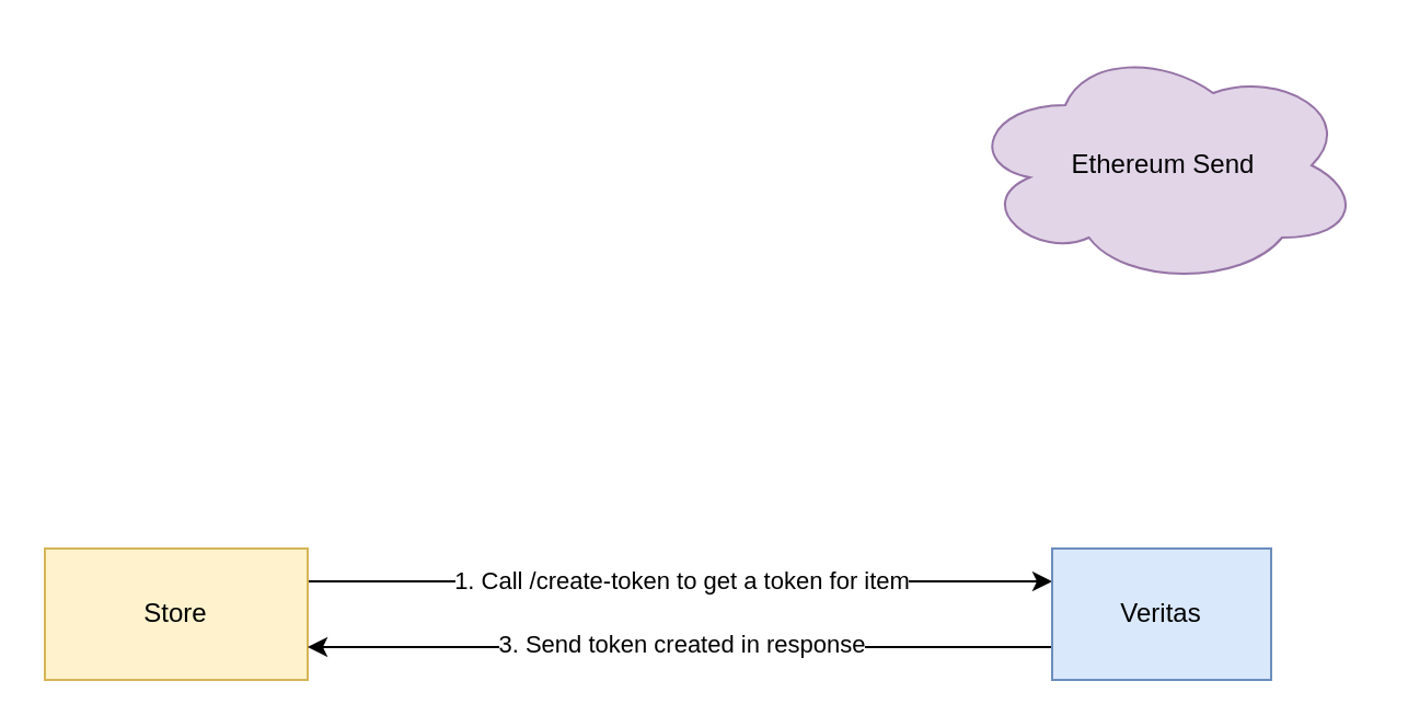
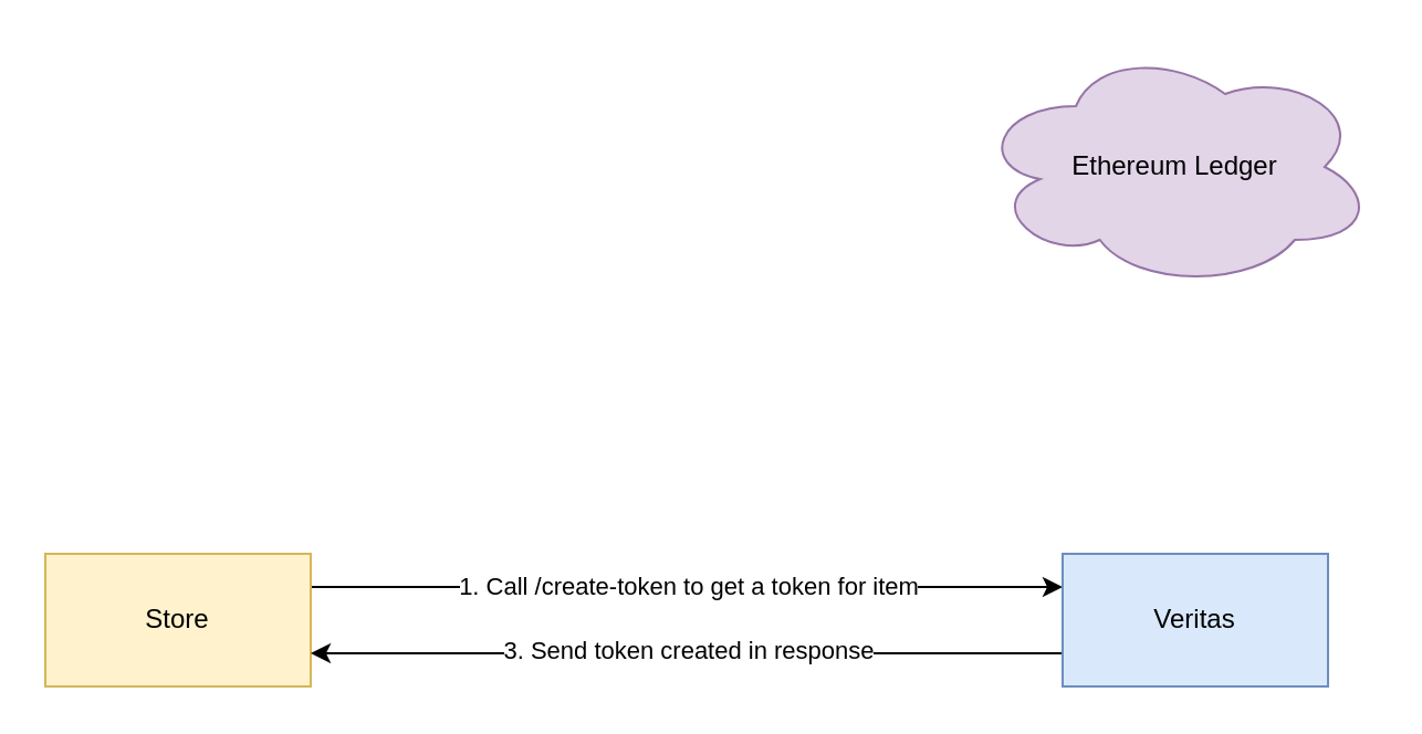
  <mxCell id="0" />
  <mxCell id="1" parent="0" />
  <mxCell id="2" style="edgeStyle=orthogonalEdgeStyle;rounded=0;orthogonalLoop=1;jettySize=auto;html=1;exitX=1;exitY=0.25;exitDx=0;exitDy=0;entryX=0;entryY=0.25;entryDx=0;entryDy=0;" edge="1" parent="1" source="4" target="7"><mxGeometry relative="1" as="geometry" /></mxCell>
  <mxCell id="3" value="1. Call /create-token to get a token for item" style="edgeLabel;html=1;align=center;verticalAlign=middle;resizable=0;points=[];" vertex="1" connectable="0" parent="2"><mxGeometry x="-0.129" y="1" relative="1" as="geometry"><mxPoint x="22" as="offset" /></mxGeometry></mxCell>
  <mxCell id="4" value="Store" style="rounded=0;whiteSpace=wrap;html=1;fillColor=#fff2cc;strokeColor=#d6b656;" vertex="1" parent="1"><mxGeometry x="20" y="250" width="120" height="60" as="geometry" /></mxCell>
  <mxCell id="5" style="edgeStyle=orthogonalEdgeStyle;rounded=0;orthogonalLoop=1;jettySize=auto;html=1;exitX=0;exitY=0.75;exitDx=0;exitDy=0;entryX=1;entryY=0.75;entryDx=0;entryDy=0;" edge="1" parent="1" source="7" target="4"><mxGeometry relative="1" as="geometry" /></mxCell>
  <mxCell id="6" value="3. Send token created in response" style="edgeLabel;html=1;align=center;verticalAlign=middle;resizable=0;points=[];" vertex="1" connectable="0" parent="5"><mxGeometry x="0.094" y="-2" relative="1" as="geometry"><mxPoint x="16" as="offset" /></mxGeometry></mxCell>
- <mxCell id="7" value="Veritas" style="rounded=0;whiteSpace=wrap;html=1;fillColor=#dae8fc;strokeColor=#6c8ebf;" vertex="1" parent="1"><mxGeometry x="480" y="250" width="100" height="60" as="geometry" /></mxCell>
- <mxCell id="8" value="Ethereum Send" style="ellipse;shape=cloud;whiteSpace=wrap;html=1;fillColor=#e1d5e7;strokeColor=#9673a6;" vertex="1" parent="1"><mxGeometry x="441" y="20" width="180" height="110" as="geometry" /></mxCell>
+ <mxCell id="7" value="Veritas" style="rounded=0;whiteSpace=wrap;html=1;fillColor=#dae8fc;strokeColor=#6c8ebf;" vertex="1" parent="1"><mxGeometry x="480" y="250" width="120" height="60" as="geometry" /></mxCell>
+ <mxCell id="8" value="Ethereum Ledger" style="ellipse;shape=cloud;whiteSpace=wrap;html=1;fillColor=#e1d5e7;strokeColor=#9673a6;" vertex="1" parent="1"><mxGeometry x="441" y="20" width="180" height="110" as="geometry" /></mxCell>
